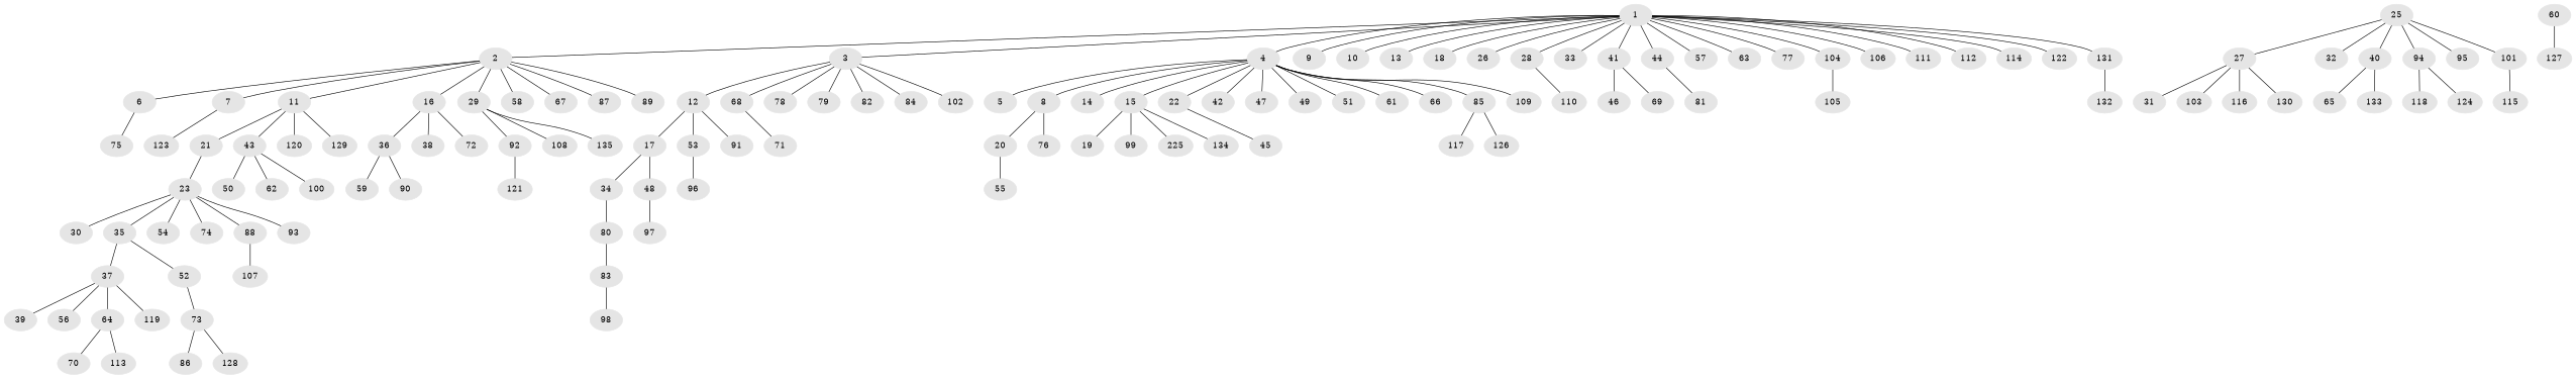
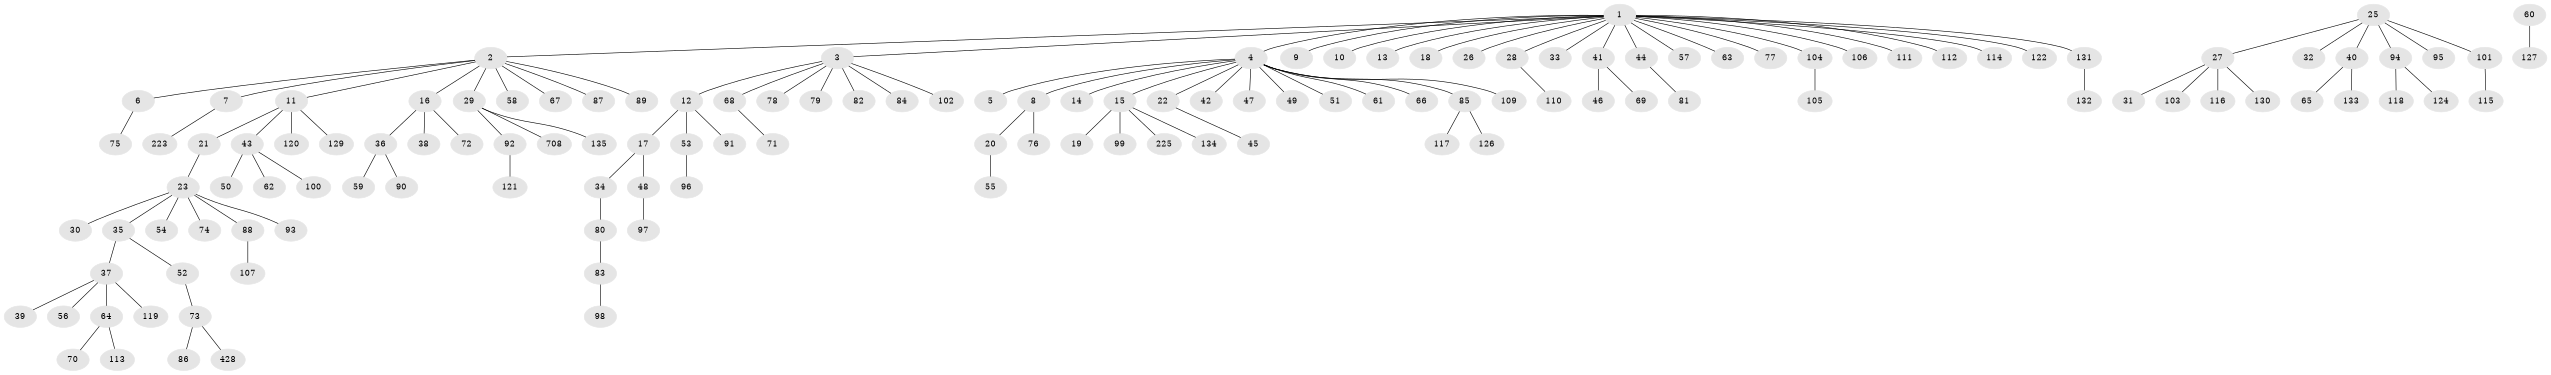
  graph {
    node [color=gray90 style=filled]
    1
    2
    3
    4
    9
    10
    13
    18
    26
    28
    33
    41
    44
    57
    63
    77
    104
    106
    111
    112
    114
    122
    131
    6
    7
    11
    16
    29
    58
    67
    87
    89
    12
    68
    78
    79
    82
    84
    102
    5
    8
    14
    15
    22
    42
    47
    49
    51
    61
    66
    85
    109
    110
    46
    69
    81
    105
    132
    75
-   123
+   123 [label=223]
    21
    43
    120
    129
    36
    38
    72
    92
-   108
+   108 [label=708]
    135
    17
    53
    91
    71
    20
    76
    19
    99
    n79 [label=225]
    134
    45
    117
    126
    55
    23
    50
    62
    100
    34
    48
    96
    59
    90
    80
    97
    30
    35
    54
    74
    88
    93
    37
    52
    107
    25
    27
    32
    40
    94
    95
    101
    60
    127
    31
    103
    116
    130
    65
    133
    118
    124
    115
    121
    83
    39
    56
    64
    119
    73
    70
    113
    86
-   128
+   128 [label=428]
    98
    1 -- 2
    1 -- 3
    1 -- 4
    1 -- 9
    1 -- 10
    1 -- 13
    1 -- 18
    1 -- 26
    1 -- 28
    1 -- 33
    1 -- 41
    1 -- 44
    1 -- 57
    1 -- 63
    1 -- 77
    1 -- 104
    1 -- 106
    1 -- 111
    1 -- 112
    1 -- 114
    1 -- 122
    1 -- 131
    2 -- 6
    2 -- 7
    2 -- 11
    2 -- 16
    2 -- 29
    2 -- 58
    2 -- 67
    2 -- 87
    2 -- 89
    3 -- 12
    3 -- 68
    3 -- 78
    3 -- 79
    3 -- 82
    3 -- 84
    3 -- 102
    4 -- 5
    4 -- 8
    4 -- 14
    4 -- 15
    4 -- 22
    4 -- 42
    4 -- 47
    4 -- 49
    4 -- 51
    4 -- 61
    4 -- 66
    4 -- 85
    4 -- 109
    28 -- 110
    41 -- 46
    41 -- 69
    44 -- 81
    104 -- 105
    131 -- 132
    6 -- 75
    7 -- 123
    11 -- 21
    11 -- 43
    11 -- 120
    11 -- 129
    16 -- 36
    16 -- 38
    16 -- 72
    29 -- 92
    29 -- 108
    29 -- 135
    12 -- 17
    12 -- 53
    12 -- 91
    68 -- 71
    8 -- 20
    8 -- 76
    15 -- 19
    15 -- 99
    15 -- n79
    15 -- 134
    22 -- 45
    85 -- 117
    85 -- 126
    21 -- 23
    43 -- 50
    43 -- 62
    43 -- 100
    36 -- 59
    36 -- 90
    92 -- 121
    17 -- 34
    17 -- 48
    53 -- 96
    20 -- 55
    23 -- 30
    23 -- 35
    23 -- 54
    23 -- 74
    23 -- 88
    23 -- 93
    34 -- 80
    48 -- 97
    80 -- 83
    35 -- 37
    35 -- 52
    88 -- 107
    37 -- 39
    37 -- 56
    37 -- 64
    37 -- 119
    52 -- 73
    25 -- 27
    25 -- 32
    25 -- 40
    25 -- 94
    25 -- 95
    25 -- 101
    27 -- 31
    27 -- 103
    27 -- 116
    27 -- 130
    40 -- 65
    40 -- 133
    94 -- 118
    94 -- 124
    101 -- 115
    60 -- 127
    83 -- 98
    64 -- 70
    64 -- 113
    73 -- 86
    73 -- 128
  }
